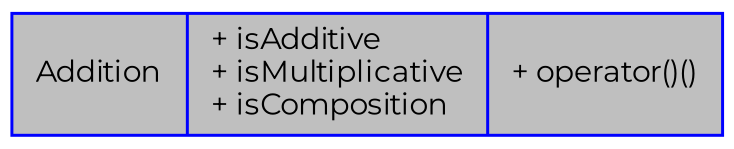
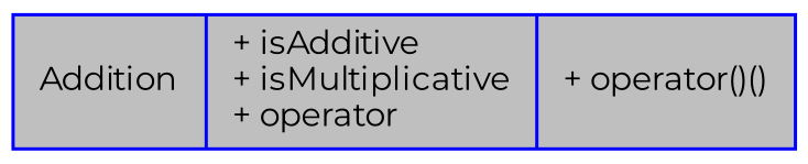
  digraph {
    rankdir=LR
    fontname=Montserrat
-   n1 [color=blue fillcolor=grey75 fontcolor=black fontname=Montserrat fontsize=10 height=0.2 label="{Addition\n|+ isAdditive\l+ isMultiplicative\l+ isComposition\l|+ operator()()\l}" shape=record style=filled width=0.4]
+   n1 [color=blue fillcolor=grey75 fontcolor=black fontname=Montserrat fontsize=10 height=0.2 label="{Addition\n|+ isAdditive\l+ isMultiplicative\l+ operator\l|+ operator()()\l}" shape=record style=filled width=0.4]
  }
